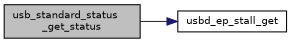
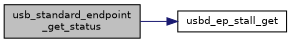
  digraph {
    rankdir=LR
    node [color=black fontname=Helvetica fontsize=10 shape=record style=filled]
-   n1 [fillcolor=grey75 fontcolor=black height=0.2 label="usb_standard_status\l_get_status" width=0.4]
+   n1 [fillcolor=grey75 fontcolor=black height=0.2 label="usb_standard_endpoint\l_get_status" width=0.4]
    n2 [fillcolor=white height=0.2 label=usbd_ep_stall_get width=0.4]
    n1 -> n2 [color=midnightblue fontname=Helvetica fontsize=10 labelfontname=Helvetica labelfontsize=10 style=solid]
  }
